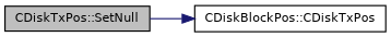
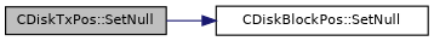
  digraph {
    rankdir=LR
    node [color=black fontname=Helvetica fontsize=10 shape=record style=filled]
    n1 [fillcolor=grey75 fontcolor=black height=0.2 label="CDiskTxPos::SetNull" width=0.4]
-   n2 [fillcolor=white height=0.2 label="CDiskBlockPos::CDiskTxPos" width=0.4]
+   n2 [fillcolor=white height=0.2 label="CDiskBlockPos::SetNull" width=0.4]
    n1 -> n2 [color=midnightblue fontname=Helvetica fontsize=10 labelfontname=Helvetica labelfontsize=10 style=solid]
  }
